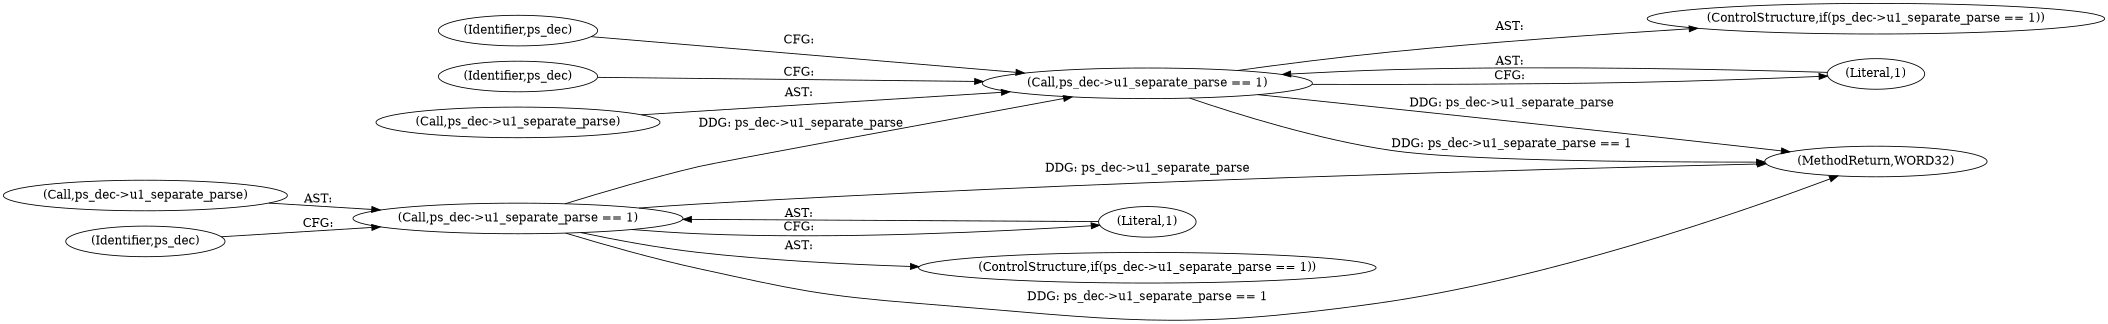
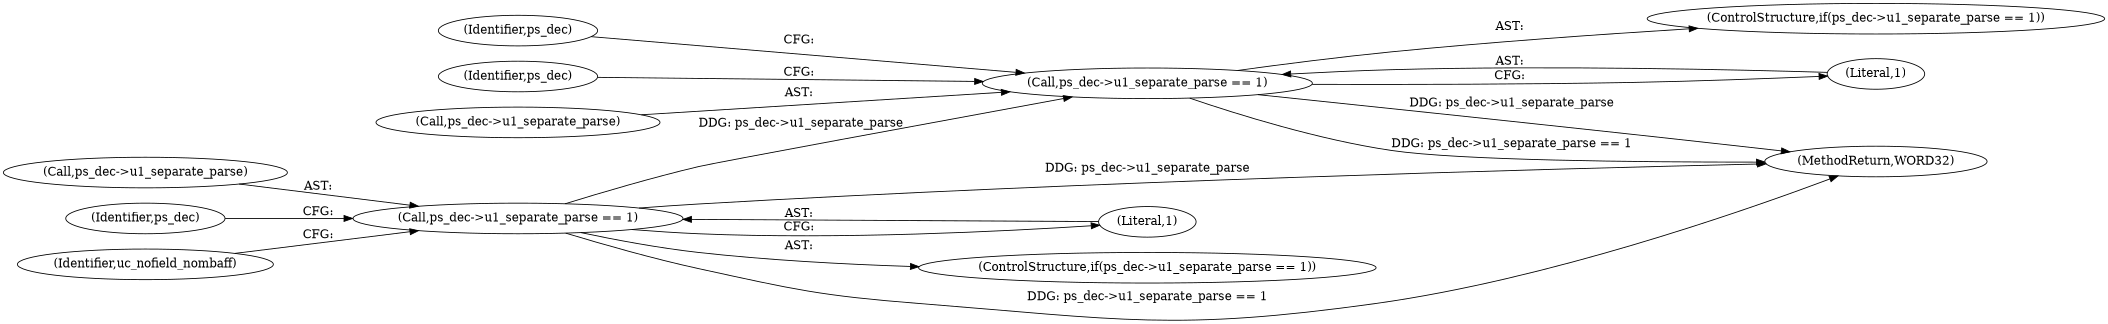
  digraph {
    rankdir=LR
    n1 [label="(Call,ps_dec->u1_separate_parse == 1)"]
    n2 [label="(Call,ps_dec->u1_separate_parse == 1)"]
    n3 [label="(Literal,1)"]
    n4 [label="(ControlStructure,if(ps_dec->u1_separate_parse == 1))"]
    n5 [label="(MethodReturn,WORD32)"]
    n6 [label="(ControlStructure,if(ps_dec->u1_separate_parse == 1))"]
    n7 [label="(Literal,1)"]
    n8 [label="(Identifier,ps_dec)"]
    n9 [label="(Call,ps_dec->u1_separate_parse)"]
    n10 [label="(Identifier,ps_dec)"]
    n11 [label="(Identifier,ps_dec)"]
+   n12 [label="(Identifier,uc_nofield_nombaff)"]
    n13 [label="(Call,ps_dec->u1_separate_parse)"]
    n1 -> n2 [label="DDG: ps_dec->u1_separate_parse"]
    n1 -> n3 [label="CFG: "]
    n1 -> n4 [label="AST: "]
    n1 -> n5 [label="DDG: ps_dec->u1_separate_parse == 1"]
    n1 -> n5 [label="DDG: ps_dec->u1_separate_parse"]
    n2 -> n5 [label="DDG: ps_dec->u1_separate_parse"]
    n2 -> n5 [label="DDG: ps_dec->u1_separate_parse == 1"]
    n2 -> n6 [label="AST: "]
    n2 -> n7 [label="CFG: "]
    n3 -> n1 [label="AST: "]
    n7 -> n2 [label="AST: "]
    n8 -> n2 [label="CFG: "]
    n9 -> n1 [label="AST: "]
    n10 -> n2 [label="CFG: "]
    n11 -> n1 [label="CFG: "]
+   n12 -> n1 [label="CFG: "]
    n13 -> n2 [label="AST: "]
  }
